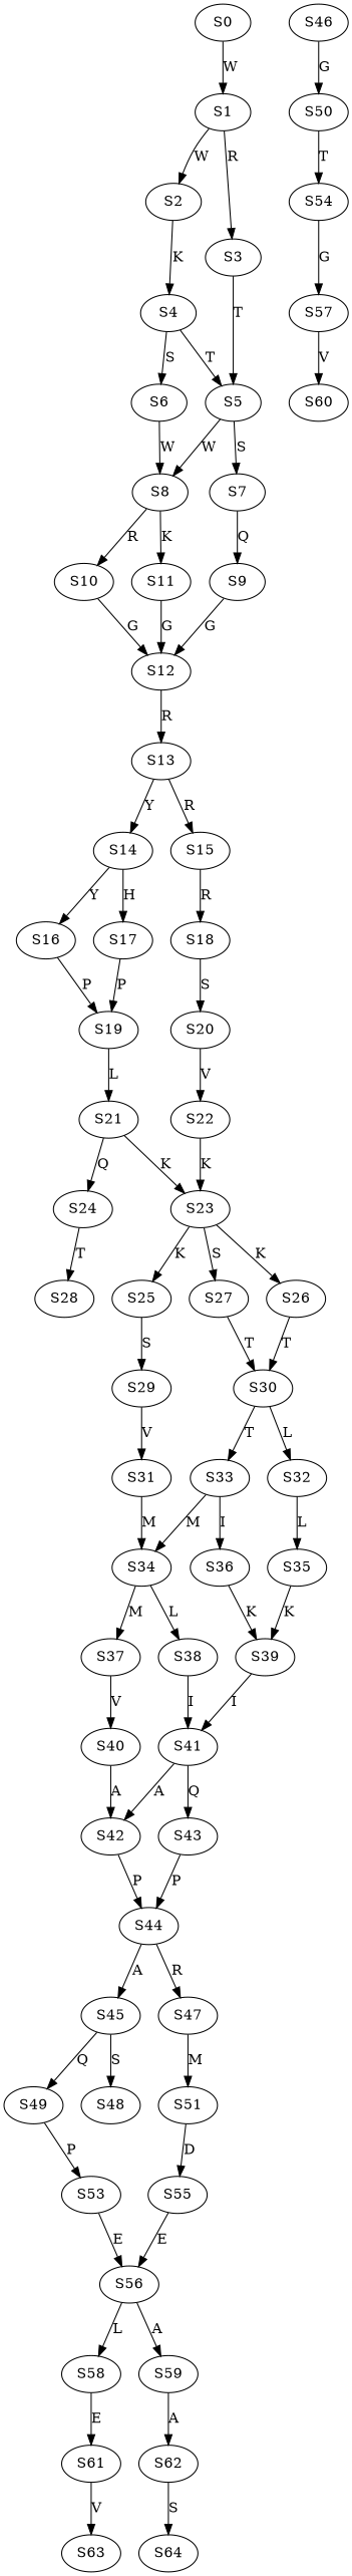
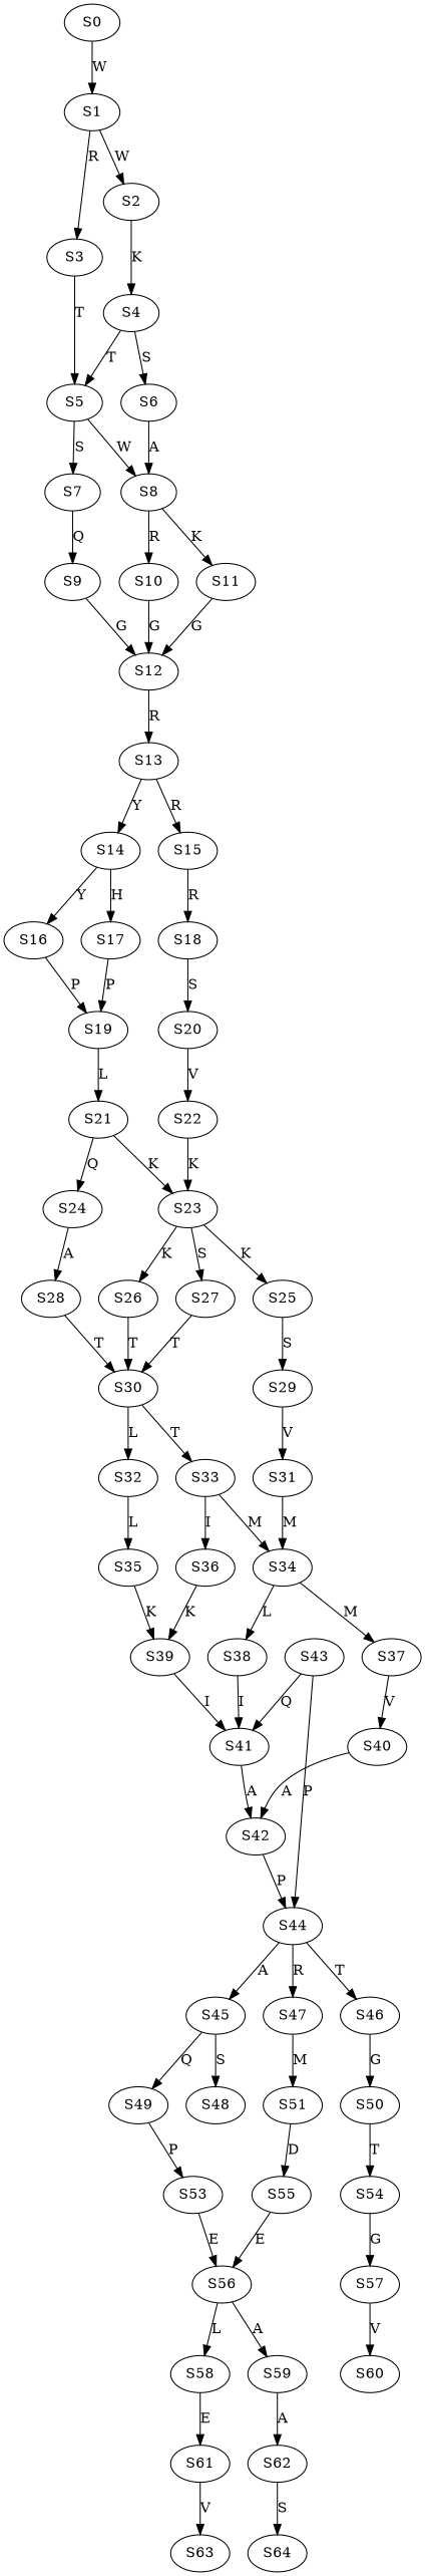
  strict digraph {
    S0
    S1
    S2
    S3
    S4
    S5
    S6
    S7
    S8
    S9
    S10
    S11
    S12
    S13
    S14
    S15
    S16
    S17
    S18
    S19
    S20
    S21
    S22
    S23
    S24
    S25
    S26
    S27
    S28
    S29
    S30
    S31
    S32
    S33
    S34
    S35
    S36
    S37
    S38
    S39
    S40
    S41
    S42
    S43
    S44
    S45
    S46
    S47
    S48
    S49
    S50
    S51
    S53
    S54
    S55
    S56
    S57
    S58
    S59
    S60
    S61
    S62
    S63
    S64
    S0 -> S1 [label=W]
    S1 -> S2 [label=W]
    S1 -> S3 [label=R]
    S2 -> S4 [label=K]
    S3 -> S5 [label=T]
    S4 -> S5 [label=T]
    S4 -> S6 [label=S]
    S5 -> S7 [label=S]
    S5 -> S8 [label=W]
-   S6 -> S8 [label=W]
+   S6 -> S8 [label=A]
    S7 -> S9 [label=Q]
    S8 -> S10 [label=R]
    S8 -> S11 [label=K]
    S9 -> S12 [label=G]
    S10 -> S12 [label=G]
    S11 -> S12 [label=G]
    S12 -> S13 [label=R]
    S13 -> S14 [label=Y]
    S13 -> S15 [label=R]
    S14 -> S16 [label=Y]
    S14 -> S17 [label=H]
    S15 -> S18 [label=R]
    S16 -> S19 [label=P]
    S17 -> S19 [label=P]
    S18 -> S20 [label=S]
    S19 -> S21 [label=L]
    S20 -> S22 [label=V]
    S21 -> S23 [label=K]
    S21 -> S24 [label=Q]
    S22 -> S23 [label=K]
    S23 -> S25 [label=K]
    S23 -> S26 [label=K]
    S23 -> S27 [label=S]
-   S24 -> S28 [label=T]
+   S24 -> S28 [label=A]
    S25 -> S29 [label=S]
    S26 -> S30 [label=T]
    S27 -> S30 [label=T]
+   S28 -> S30 [label=T]
    S29 -> S31 [label=V]
    S30 -> S32 [label=L]
    S30 -> S33 [label=T]
    S31 -> S34 [label=M]
    S32 -> S35 [label=L]
    S33 -> S34 [label=M]
    S33 -> S36 [label=I]
    S34 -> S37 [label=M]
    S34 -> S38 [label=L]
    S35 -> S39 [label=K]
    S36 -> S39 [label=K]
    S37 -> S40 [label=V]
    S38 -> S41 [label=I]
    S39 -> S41 [label=I]
    S40 -> S42 [label=A]
    S41 -> S42 [label=A]
-   S41 -> S43 [label=Q]
+   S43 -> S41 [label=Q]
    S42 -> S44 [label=P]
    S43 -> S44 [label=P]
    S44 -> S45 [label=A]
+   S44 -> S46 [label=T]
    S44 -> S47 [label=R]
    S45 -> S48 [label=S]
    S45 -> S49 [label=Q]
    S46 -> S50 [label=G]
    S47 -> S51 [label=M]
    S49 -> S53 [label=P]
    S50 -> S54 [label=T]
    S51 -> S55 [label=D]
    S53 -> S56 [label=E]
    S54 -> S57 [label=G]
    S55 -> S56 [label=E]
    S56 -> S58 [label=L]
    S56 -> S59 [label=A]
    S57 -> S60 [label=V]
    S58 -> S61 [label=E]
    S59 -> S62 [label=A]
    S61 -> S63 [label=V]
    S62 -> S64 [label=S]
  }
